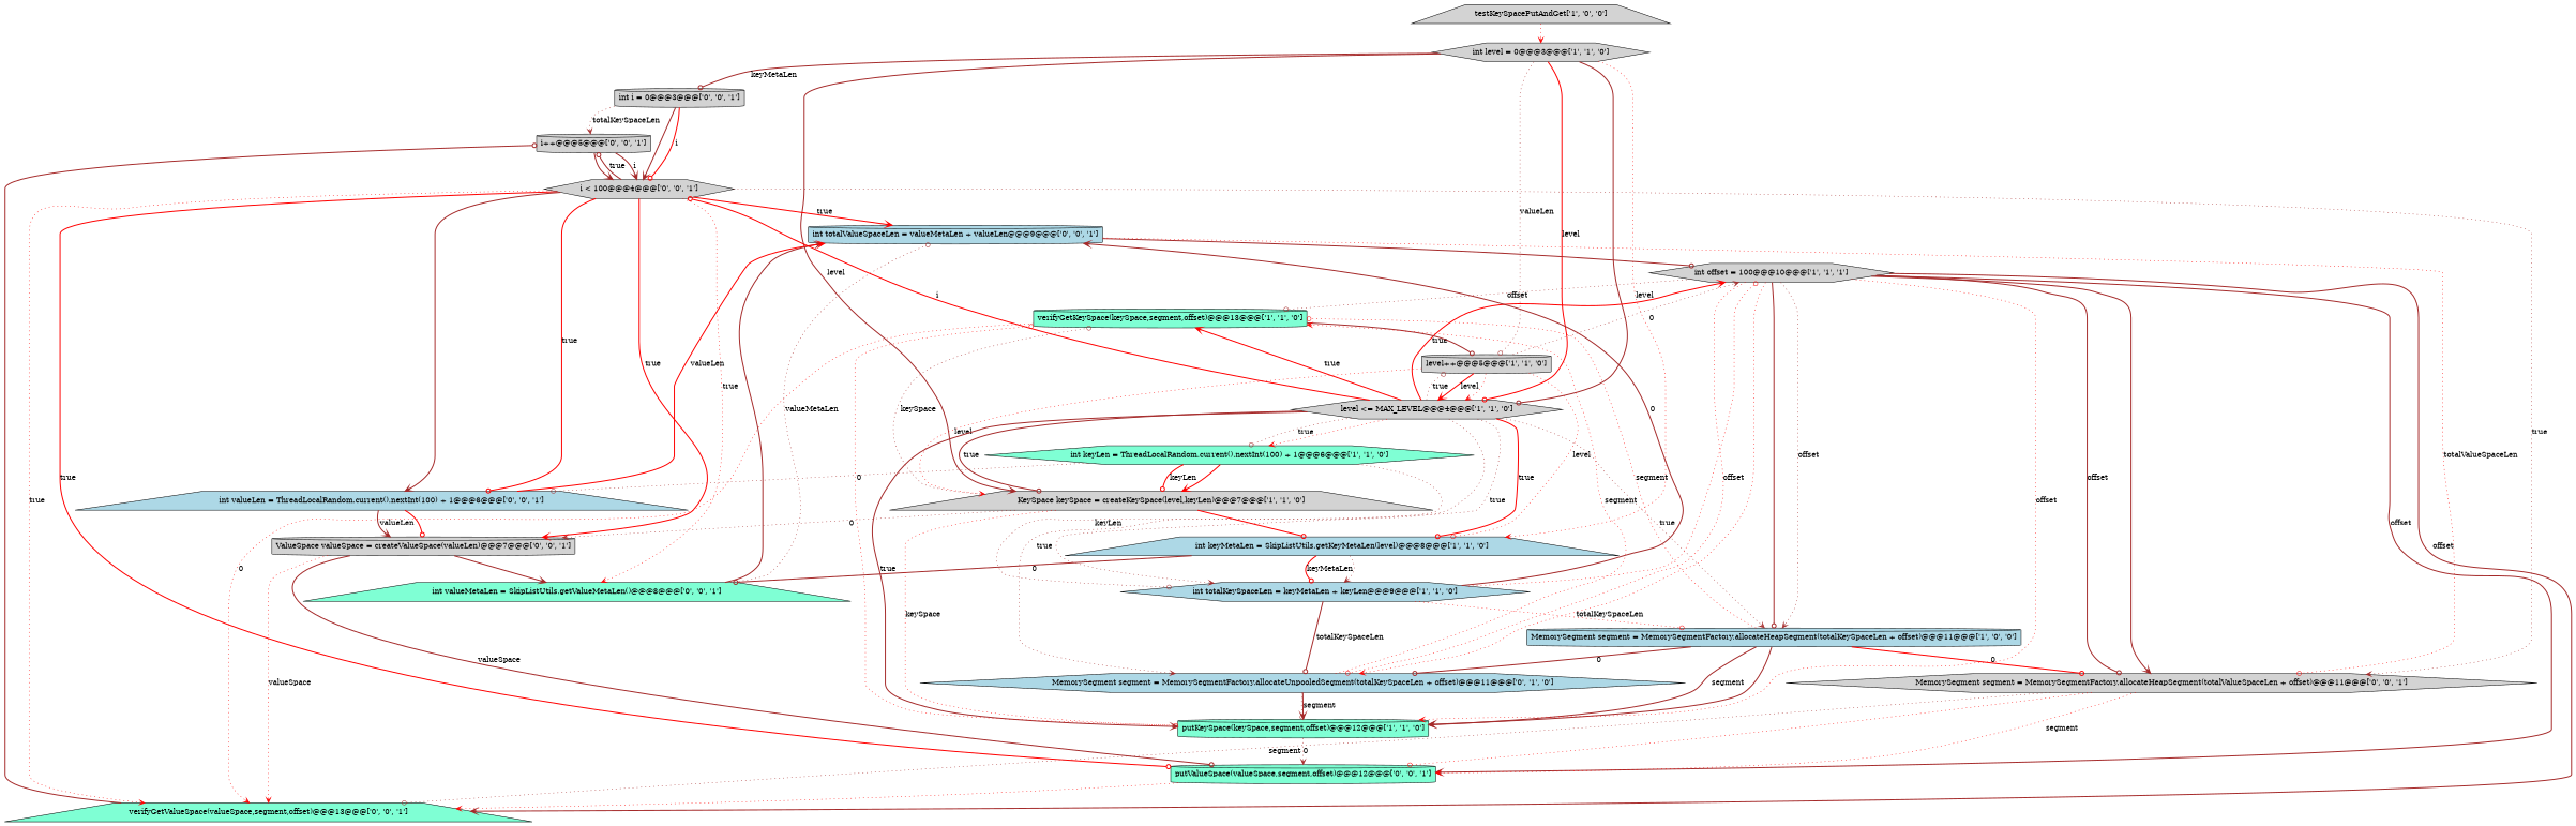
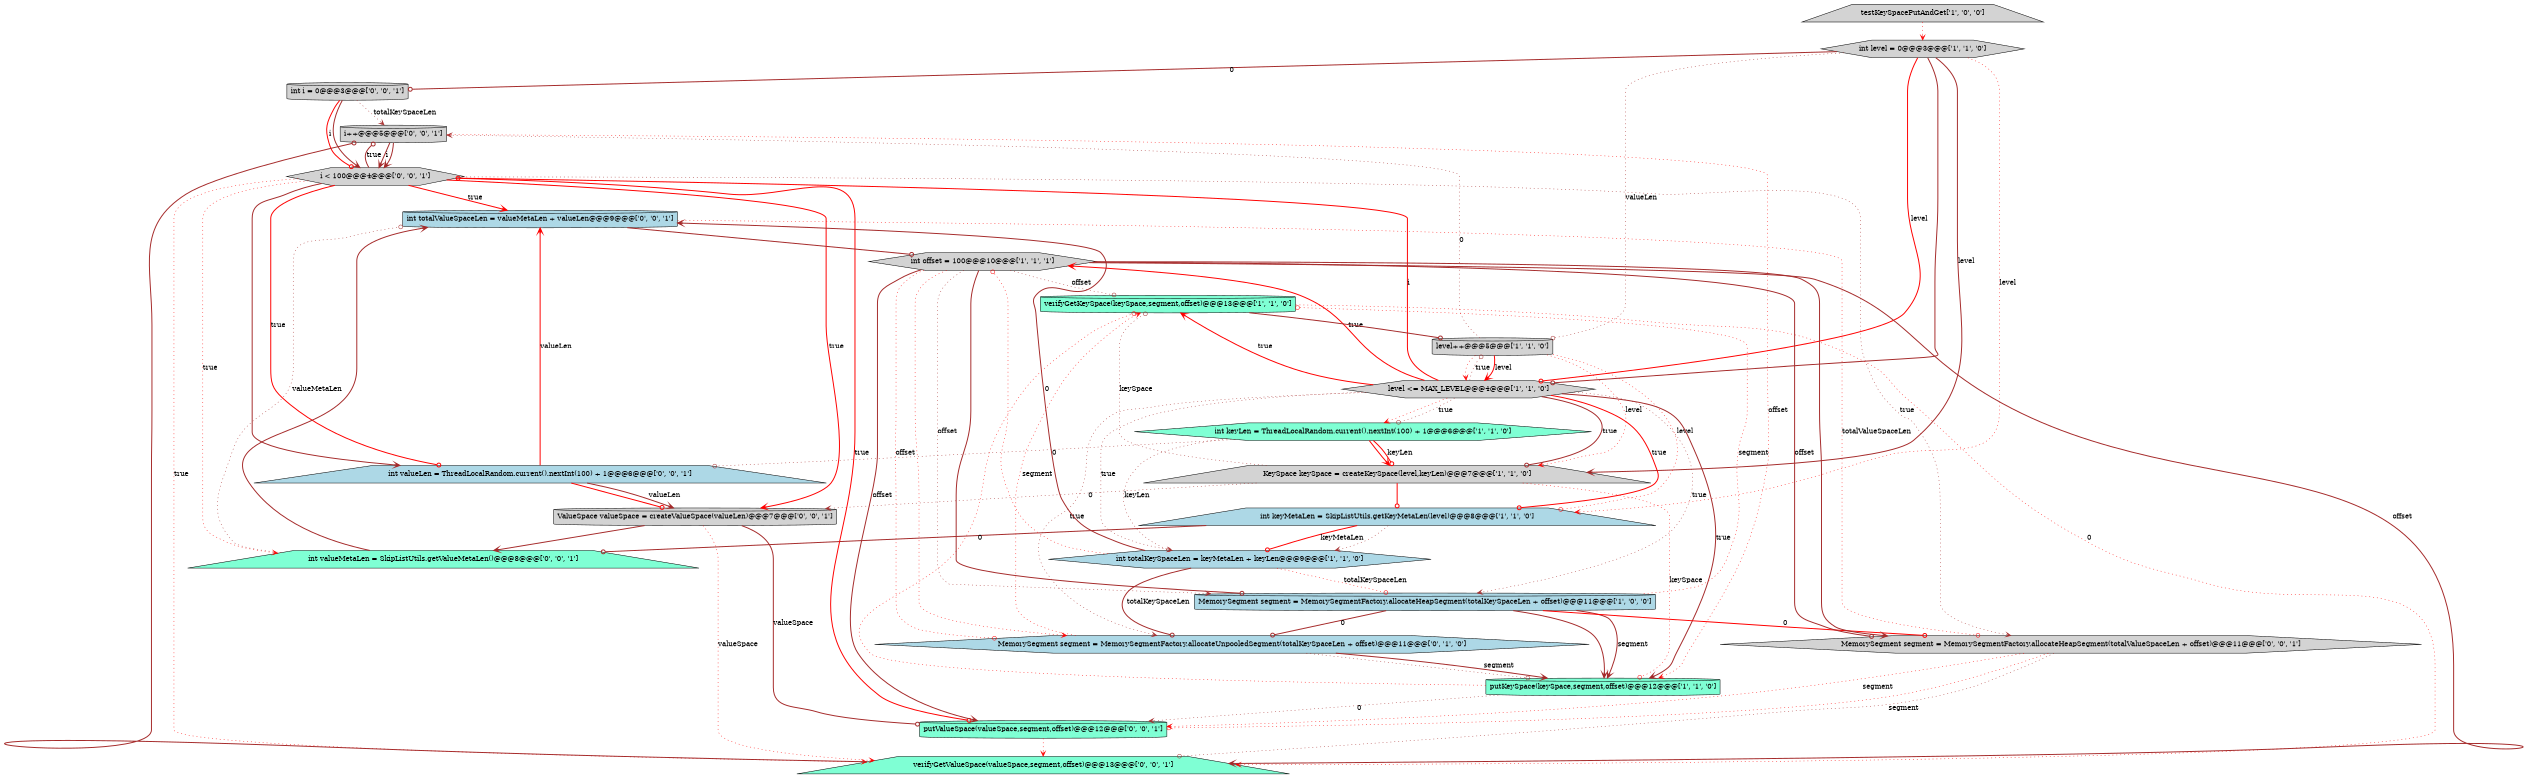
  digraph {
    node [fillcolor=lightgrey shape=cylinder style=filled]
    edge [arrowhead=vee color=brown style=bold]
    n1 [label="int level = 0@@@3@@@['1', '1', '0']" shape=hexagon]
    n2 [label="int i = 0@@@3@@@['0', '0', '1']"]
    n3 [fillcolor=lightblue label="int keyMetaLen = SkipListUtils.getKeyMetaLen(level)@@@8@@@['1', '1', '0']" shape=trapezium]
    n4 [label="level++@@@5@@@['1', '1', '0']"]
    n5 [label="KeySpace keySpace = createKeySpace(level,keyLen)@@@7@@@['1', '1', '0']" shape=trapezium]
    n6 [label="level <= MAX_LEVEL@@@4@@@['1', '1', '0']" shape=hexagon]
    n7 [label="i++@@@5@@@['0', '0', '1']"]
    n8 [label="i < 100@@@4@@@['0', '0', '1']" shape=hexagon]
    n9 [fillcolor=aquamarine label="int valueMetaLen = SkipListUtils.getValueMetaLen()@@@8@@@['0', '0', '1']" shape=trapezium]
    n10 [fillcolor=lightblue label="int totalKeySpaceLen = keyMetaLen + keyLen@@@9@@@['1', '1', '0']" shape=hexagon]
    n11 [fillcolor=aquamarine label="verifyGetKeySpace(keySpace,segment,offset)@@@13@@@['1', '1', '0']"]
    n12 [fillcolor=aquamarine label="putKeySpace(keySpace,segment,offset)@@@12@@@['1', '1', '0']"]
    n13 [label="ValueSpace valueSpace = createValueSpace(valueLen)@@@7@@@['0', '0', '1']"]
    n14 [fillcolor=lightblue label="MemorySegment segment = MemorySegmentFactory.allocateHeapSegment(totalKeySpaceLen + offset)@@@11@@@['1', '0', '0']"]
    n15 [fillcolor=lightblue label="MemorySegment segment = MemorySegmentFactory.allocateUnpooledSegment(totalKeySpaceLen + offset)@@@11@@@['0', '1', '0']" shape=hexagon]
    n16 [label="int offset = 100@@@10@@@['1', '1', '1']" shape=hexagon]
    n17 [fillcolor=aquamarine label="int keyLen = ThreadLocalRandom.current().nextInt(100) + 1@@@6@@@['1', '1', '0']" shape=hexagon]
    n18 [fillcolor=aquamarine label="putValueSpace(valueSpace,segment,offset)@@@12@@@['0', '0', '1']"]
    n19 [fillcolor=aquamarine label="verifyGetValueSpace(valueSpace,segment,offset)@@@13@@@['0', '0', '1']" shape=trapezium]
    n20 [label="MemorySegment segment = MemorySegmentFactory.allocateHeapSegment(totalValueSpaceLen + offset)@@@11@@@['0', '0', '1']" shape=hexagon]
    n21 [fillcolor=lightblue label="int valueLen = ThreadLocalRandom.current().nextInt(100) + 1@@@6@@@['0', '0', '1']" shape=trapezium]
    n22 [fillcolor=lightblue label="int totalValueSpaceLen = valueMetaLen + valueLen@@@9@@@['0', '0', '1']"]
    n23 [label="testKeySpacePutAndGet['1', '0', '0']" shape=trapezium]
-   n1 -> n2 [arrowhead=odot label=keyMetaLen]
+   n1 -> n2 [arrowhead=odot label=0]
    n1 -> n3 [color=red label=level style=dotted]
    n1 -> n4 [arrowhead=odot label=valueLen style=dotted]
    n1 -> n5 [label=level]
    n1 -> n6 [arrowhead=odot]
    n1 -> n6 [arrowhead=odot color=red label=level]
    n2 -> n7 [label=totalKeySpaceLen style=dotted]
    n2 -> n8
    n2 -> n8 [arrowhead=odot color=red label=i]
    n3 -> n9 [arrowhead=odot label=0]
    n3 -> n10 [arrowhead=odot color=red label=keyMetaLen]
    n3 -> n10 [style=dotted]
    n4 -> n3 [arrowhead=odot color=red label=level style=dotted]
    n4 -> n5 [color=red label=level style=dotted]
    n4 -> n6 [color=red label=level]
    n4 -> n6 [color=red style=dotted]
-   n4 -> n16 [label=0 style=dotted]
+   n4 -> n7 [label=0 style=dotted]
    n5 -> n3 [arrowhead=odot color=red]
    n5 -> n11 [arrowhead=odot label=keySpace style=dotted]
    n5 -> n12 [arrowhead=odot color=red label=keySpace style=dotted]
    n5 -> n13 [label=0 style=dotted]
    n6 -> n3 [arrowhead=odot color=red label=true]
    n6 -> n4 [arrowhead=odot label=true style=dotted]
    n6 -> n5 [arrowhead=odot label=true]
    n6 -> n8 [arrowhead=odot color=red label=i]
    n6 -> n10 [label=true style=dotted]
    n6 -> n11 [color=red label=true]
    n6 -> n12 [label=true]
    n6 -> n14 [label=true style=dotted]
    n6 -> n15 [label=true style=dotted]
    n6 -> n16 [color=red label=true]
    n6 -> n17 [color=red style=dotted]
    n6 -> n17 [arrowhead=odot label=true style=dotted]
    n7 -> n8 [label=i]
    n7 -> n8
    n8 -> n7 [arrowhead=odot label=true]
    n8 -> n9 [color=red label=true style=dotted]
    n8 -> n13 [color=red label=true]
    n8 -> n18 [arrowhead=odot color=red label=true]
    n8 -> n19 [color=red label=true style=dotted]
    n8 -> n20 [label=true style=dotted]
    n8 -> n21 [arrowhead=odot color=red label=true]
    n8 -> n21
    n8 -> n22 [color=red label=true]
    n9 -> n22 [arrowhead=odot label=valueMetaLen style=dotted]
    n9 -> n22
    n10 -> n14 [arrowhead=odot color=red label=totalKeySpaceLen style=dotted]
    n10 -> n15 [arrowhead=odot label=totalKeySpaceLen]
    n10 -> n16 [arrowhead=odot color=red style=dotted]
    n10 -> n22 [label=0]
    n11 -> n4 [arrowhead=odot]
    n11 -> n19 [color=red label=0 style=dotted]
    n12 -> n11 [arrowhead=odot color=red style=dotted]
    n12 -> n18 [label=0 style=dotted]
    n13 -> n9
    n13 -> n18 [arrowhead=odot label=valueSpace]
    n13 -> n19 [color=red label=valueSpace style=dotted]
    n14 -> n11 [arrowhead=odot color=red label=segment style=dotted]
    n14 -> n12 [label=segment]
    n14 -> n12
    n14 -> n15 [arrowhead=odot label=0]
    n14 -> n20 [arrowhead=odot color=red label=0]
    n15 -> n11 [color=red label=segment style=dotted]
    n15 -> n12 [arrowhead=odot style=dotted]
    n15 -> n12 [label=segment]
    n16 -> n11 [arrowhead=odot label=offset style=dotted]
-   n16 -> n12 [color=red label=offset style=dotted]
+   n7 -> n12 [color=red label=offset style=dotted]
    n16 -> n14 [label=offset style=dotted]
    n16 -> n14 [arrowhead=odot]
    n16 -> n15 [arrowhead=odot color=red label=offset style=dotted]
    n16 -> n15 [color=red style=dotted]
    n16 -> n18 [label=offset]
    n16 -> n19 [label=offset]
    n16 -> n20
    n16 -> n20 [arrowhead=odot label=offset]
    n17 -> n5 [color=red]
    n17 -> n5 [arrowhead=odot color=red label=keyLen]
    n17 -> n10 [arrowhead=odot label=keyLen style=dotted]
    n17 -> n21 [arrowhead=odot label=0 style=dotted]
    n18 -> n19 [color=red style=dotted]
    n19 -> n7 [arrowhead=odot]
    n20 -> n18 [color=red label=segment style=dotted]
    n20 -> n18 [arrowhead=odot color=red style=dotted]
    n20 -> n19 [arrowhead=odot label=segment style=dotted]
    n21 -> n13 [arrowhead=odot color=red]
    n21 -> n13 [label=valueLen]
    n21 -> n22 [color=red label=valueLen]
    n22 -> n16 [arrowhead=odot]
    n22 -> n20 [arrowhead=odot color=red label=totalValueSpaceLen style=dotted]
    n23 -> n1 [color=red style=dotted]
  }
